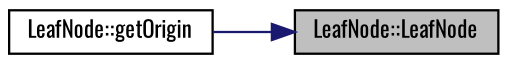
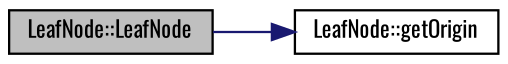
  digraph {
    rankdir=LR
    fontname=Oswald
    node [color=black fontname=Oswald fontsize=10 shape=record style=filled]
    n1 [fillcolor=grey75 fontcolor=black height=0.2 label="LeafNode::LeafNode" width=0.4]
    n2 [fillcolor=white height=0.2 label="LeafNode::getOrigin" width=0.4]
-   n2 -> n1 [color=midnightblue fontname=Oswald fontsize=10 labelfontname=FreeSans labelfontsize=10 style=solid]
+   n1 -> n2 [color=midnightblue fontname=Oswald fontsize=10 labelfontname=FreeSans labelfontsize=10 style=solid]
  }
